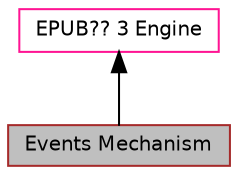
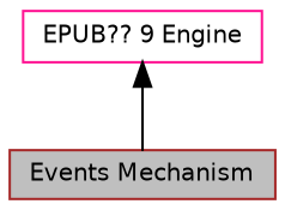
  digraph {
    rankdir=TB
    node [fontname=Helvetica fontsize=10 shape=record style=filled]
-   n1 [color=deeppink fillcolor=white height=0.2 label="EPUB?? 3 Engine" width=0.4]
+   n1 [color=deeppink fillcolor=white height=0.2 label="EPUB?? 9 Engine" width=0.4]
    n2 [color=brown fillcolor=grey75 fontcolor=black height=0.2 label="Events Mechanism" width=0.4]
    n1 -> n2 [color=black dir=back fontname=Helvetica fontsize=10 labelfontname=Helvetica labelfontsize=10 shape=plaintext style=solid]
  }
